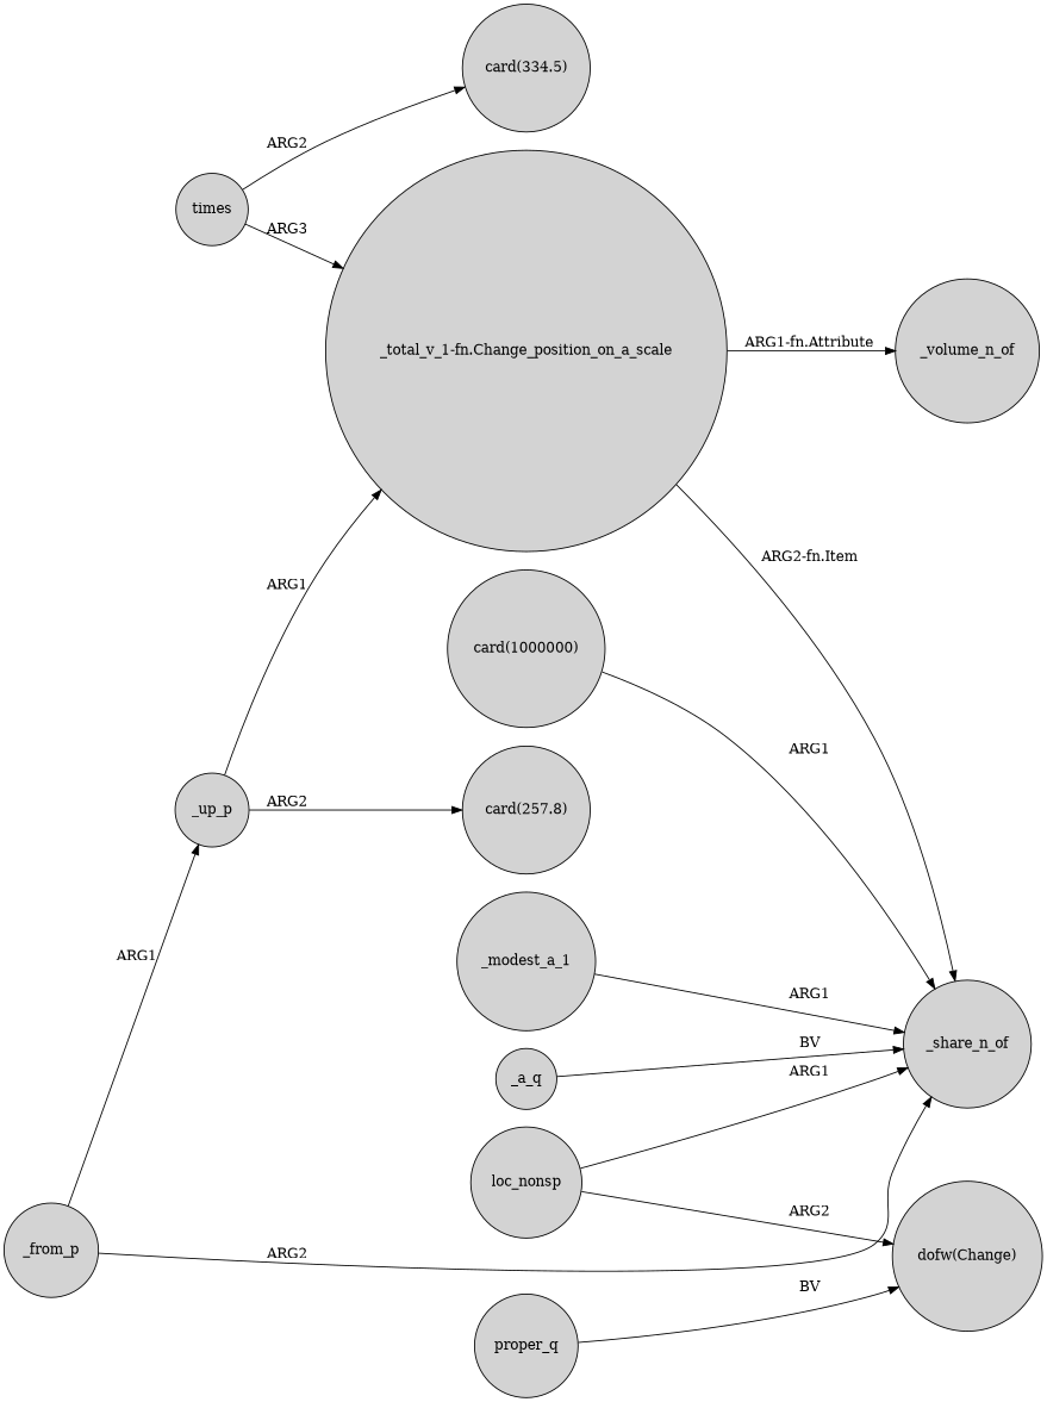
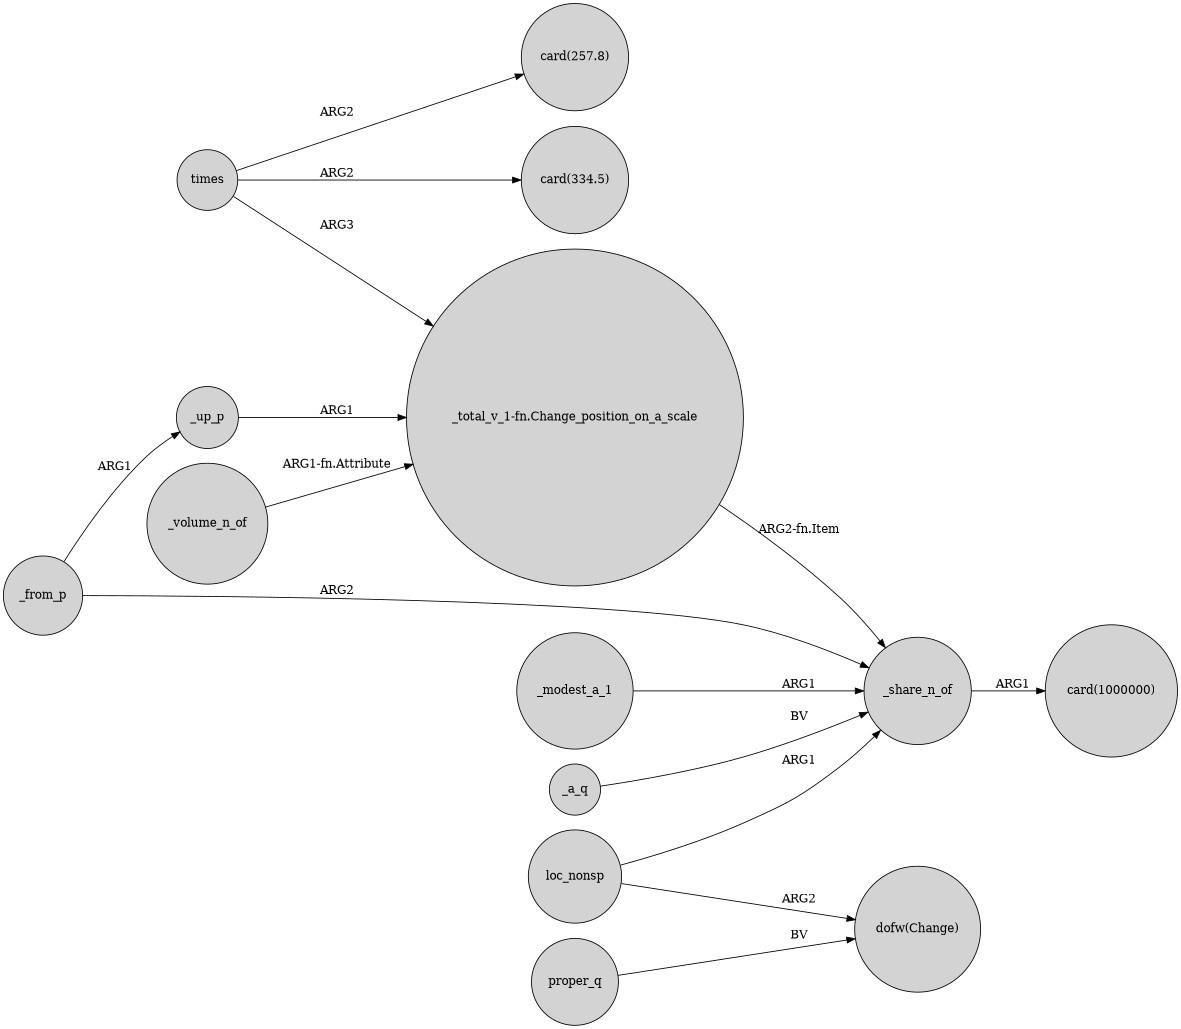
  digraph {
    rankdir=LR
    node [shape=circle style=filled]
    times
    "card(257.8)"
    "card(334.5)"
    "_total_v_1-fn.Change_position_on_a_scale"
    "card(1000000)"
    _share_n_of
    _volume_n_of
    n8 [label="dofw(Change)"]
    proper_q
    _modest_a_1
    _a_q
    _from_p
    _up_p
    loc_nonsp
-   _up_p -> "card(257.8)" [label=ARG2]
+   times -> "card(257.8)" [label=ARG2]
    times -> "card(334.5)" [label=ARG2]
    times -> "_total_v_1-fn.Change_position_on_a_scale" [label=ARG3]
    "_total_v_1-fn.Change_position_on_a_scale" -> _share_n_of [label="ARG2-fn.Item"]
-   "_total_v_1-fn.Change_position_on_a_scale" -> _volume_n_of [label="ARG1-fn.Attribute"]
-   "card(1000000)" -> _share_n_of [label=ARG1]
+   _volume_n_of -> "_total_v_1-fn.Change_position_on_a_scale" [label="ARG1-fn.Attribute"]
+   _share_n_of -> "card(1000000)" [label=ARG1]
    proper_q -> n8 [label=BV]
    _modest_a_1 -> _share_n_of [label=ARG1]
    _a_q -> _share_n_of [label=BV]
    _from_p -> _share_n_of [label=ARG2]
    _from_p -> _up_p [label=ARG1]
    _up_p -> "_total_v_1-fn.Change_position_on_a_scale" [label=ARG1]
    loc_nonsp -> _share_n_of [label=ARG1]
    loc_nonsp -> n8 [label=ARG2]
  }
